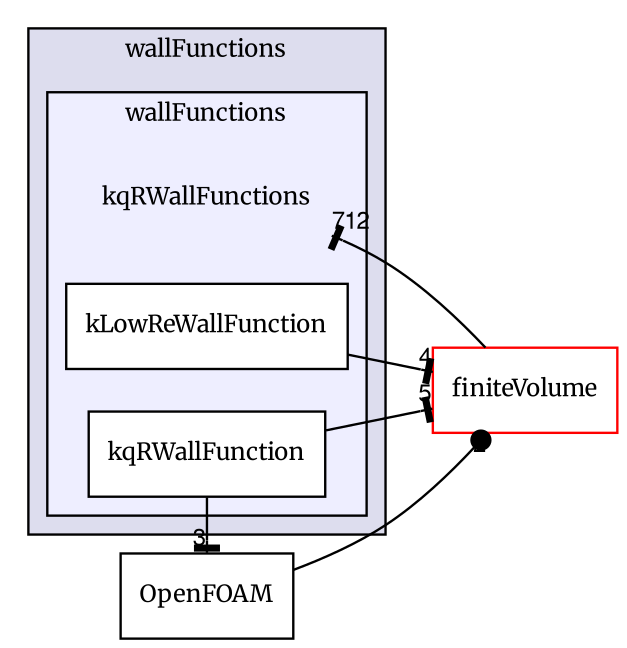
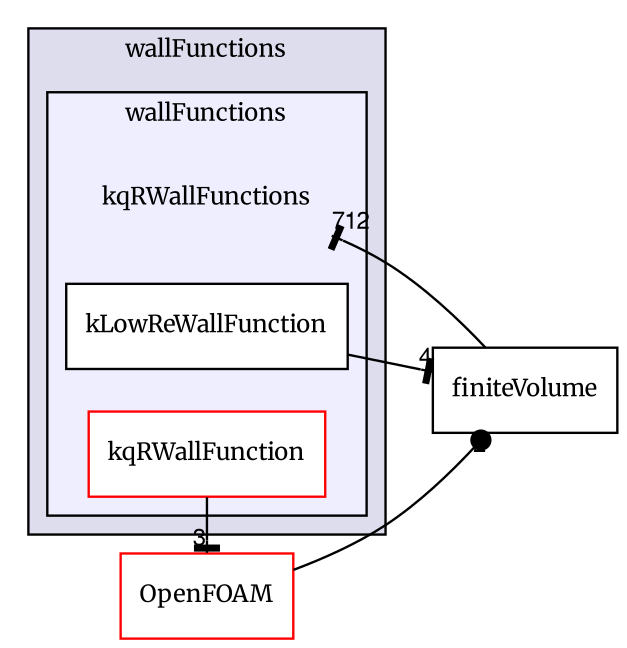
  digraph {
    compound=true
    fontname=Merriweather
    rankdir=LR
    node [fontname=Merriweather fontsize=10 shape=box color=black]
    edge [arrowhead=tee fontname=Merriweather labeldistance=1.5 labelfontname=FreeSans labelfontsize=10]
    n1 [label=kqRWallFunctions shape=plaintext color=""]
    n2 [fillcolor=white label=kLowReWallFunction style=filled]
-   n3 [fillcolor=white label=kqRWallFunction style=filled]
-   n4 [color=red label=finiteVolume]
-   n5 [label=OpenFOAM]
+   n3 [color=red fillcolor=white label=kqRWallFunction style=filled]
+   n4 [label=finiteVolume]
+   n5 [color=red label=OpenFOAM]
    subgraph cluster_1 {
      bgcolor="#ddddee"
      fontsize=10
      label=wallFunctions
      pencolor=black
      subgraph cluster_2 {
        bgcolor="#eeeeff"
        fontsize=10
        label=wallFunctions
        pencolor=black
        n1
        n2
        n3
      }
    }
    n2 -> n4 [headlabel=4]
-   n3 -> n4 [headlabel=5]
    n3 -> n5 [headlabel=3]
    n4 -> n1 [headlabel=712]
    n5 -> n4 [arrowhead=dot headlabel=2]
  }
